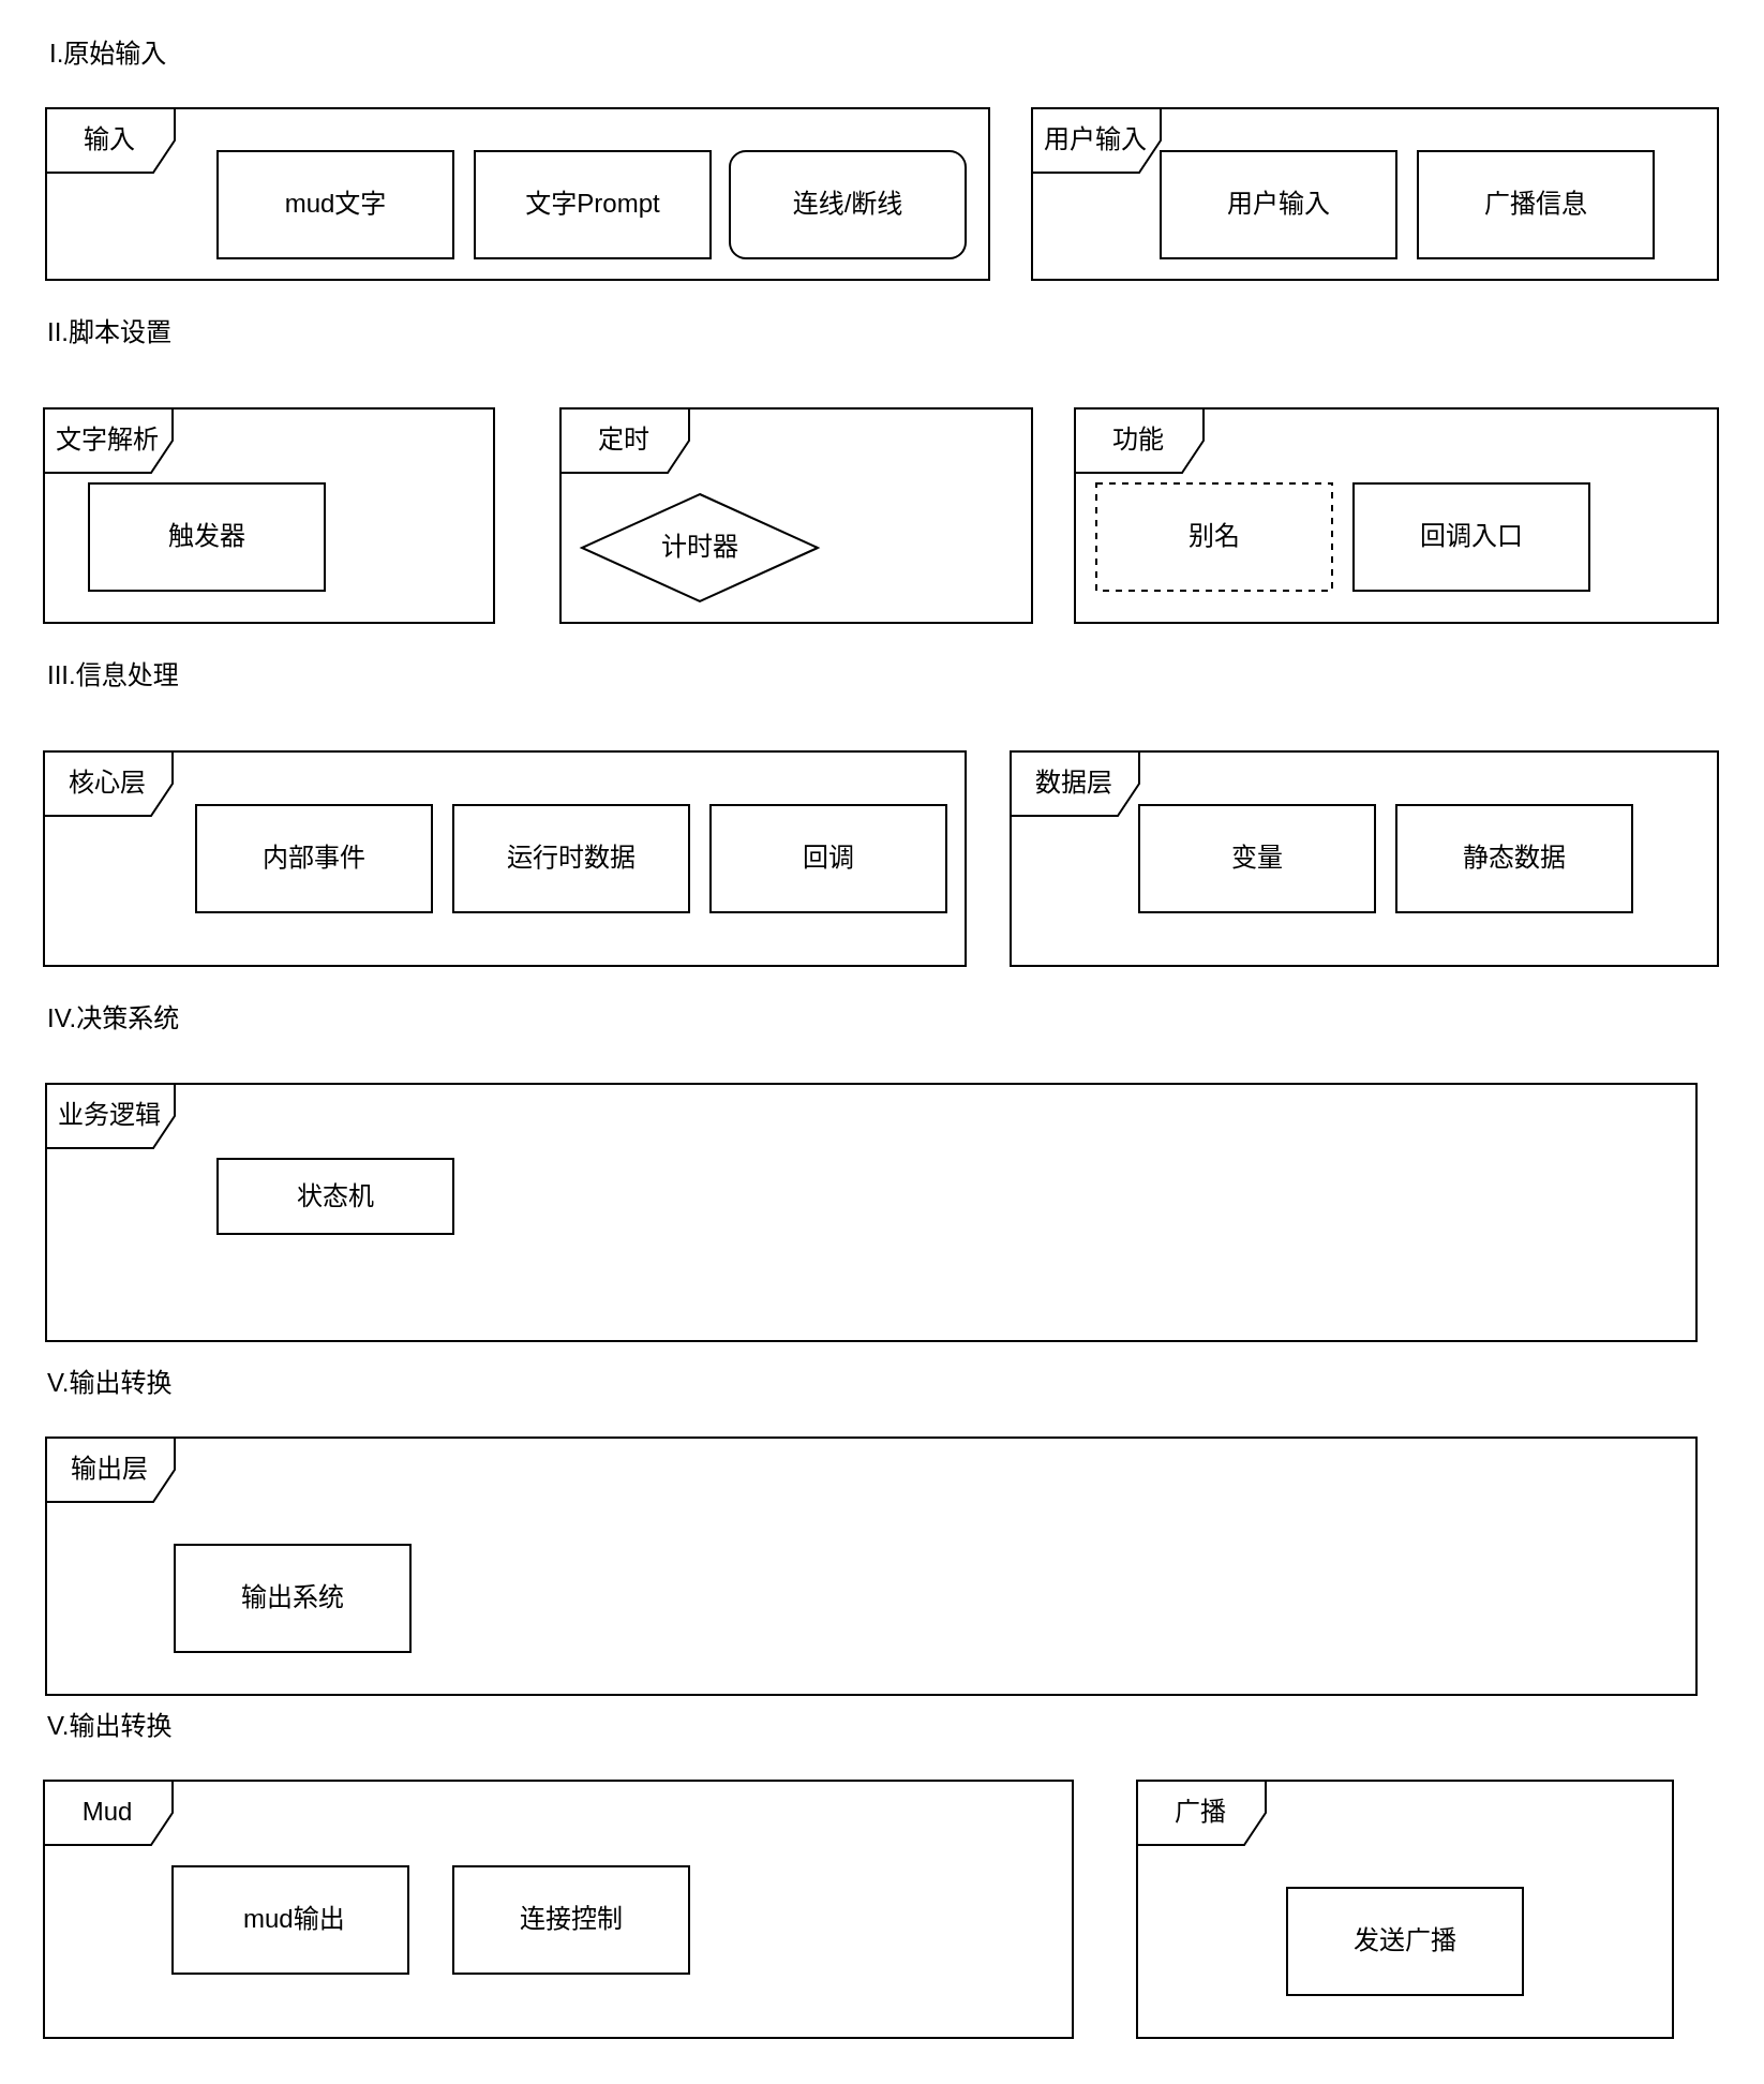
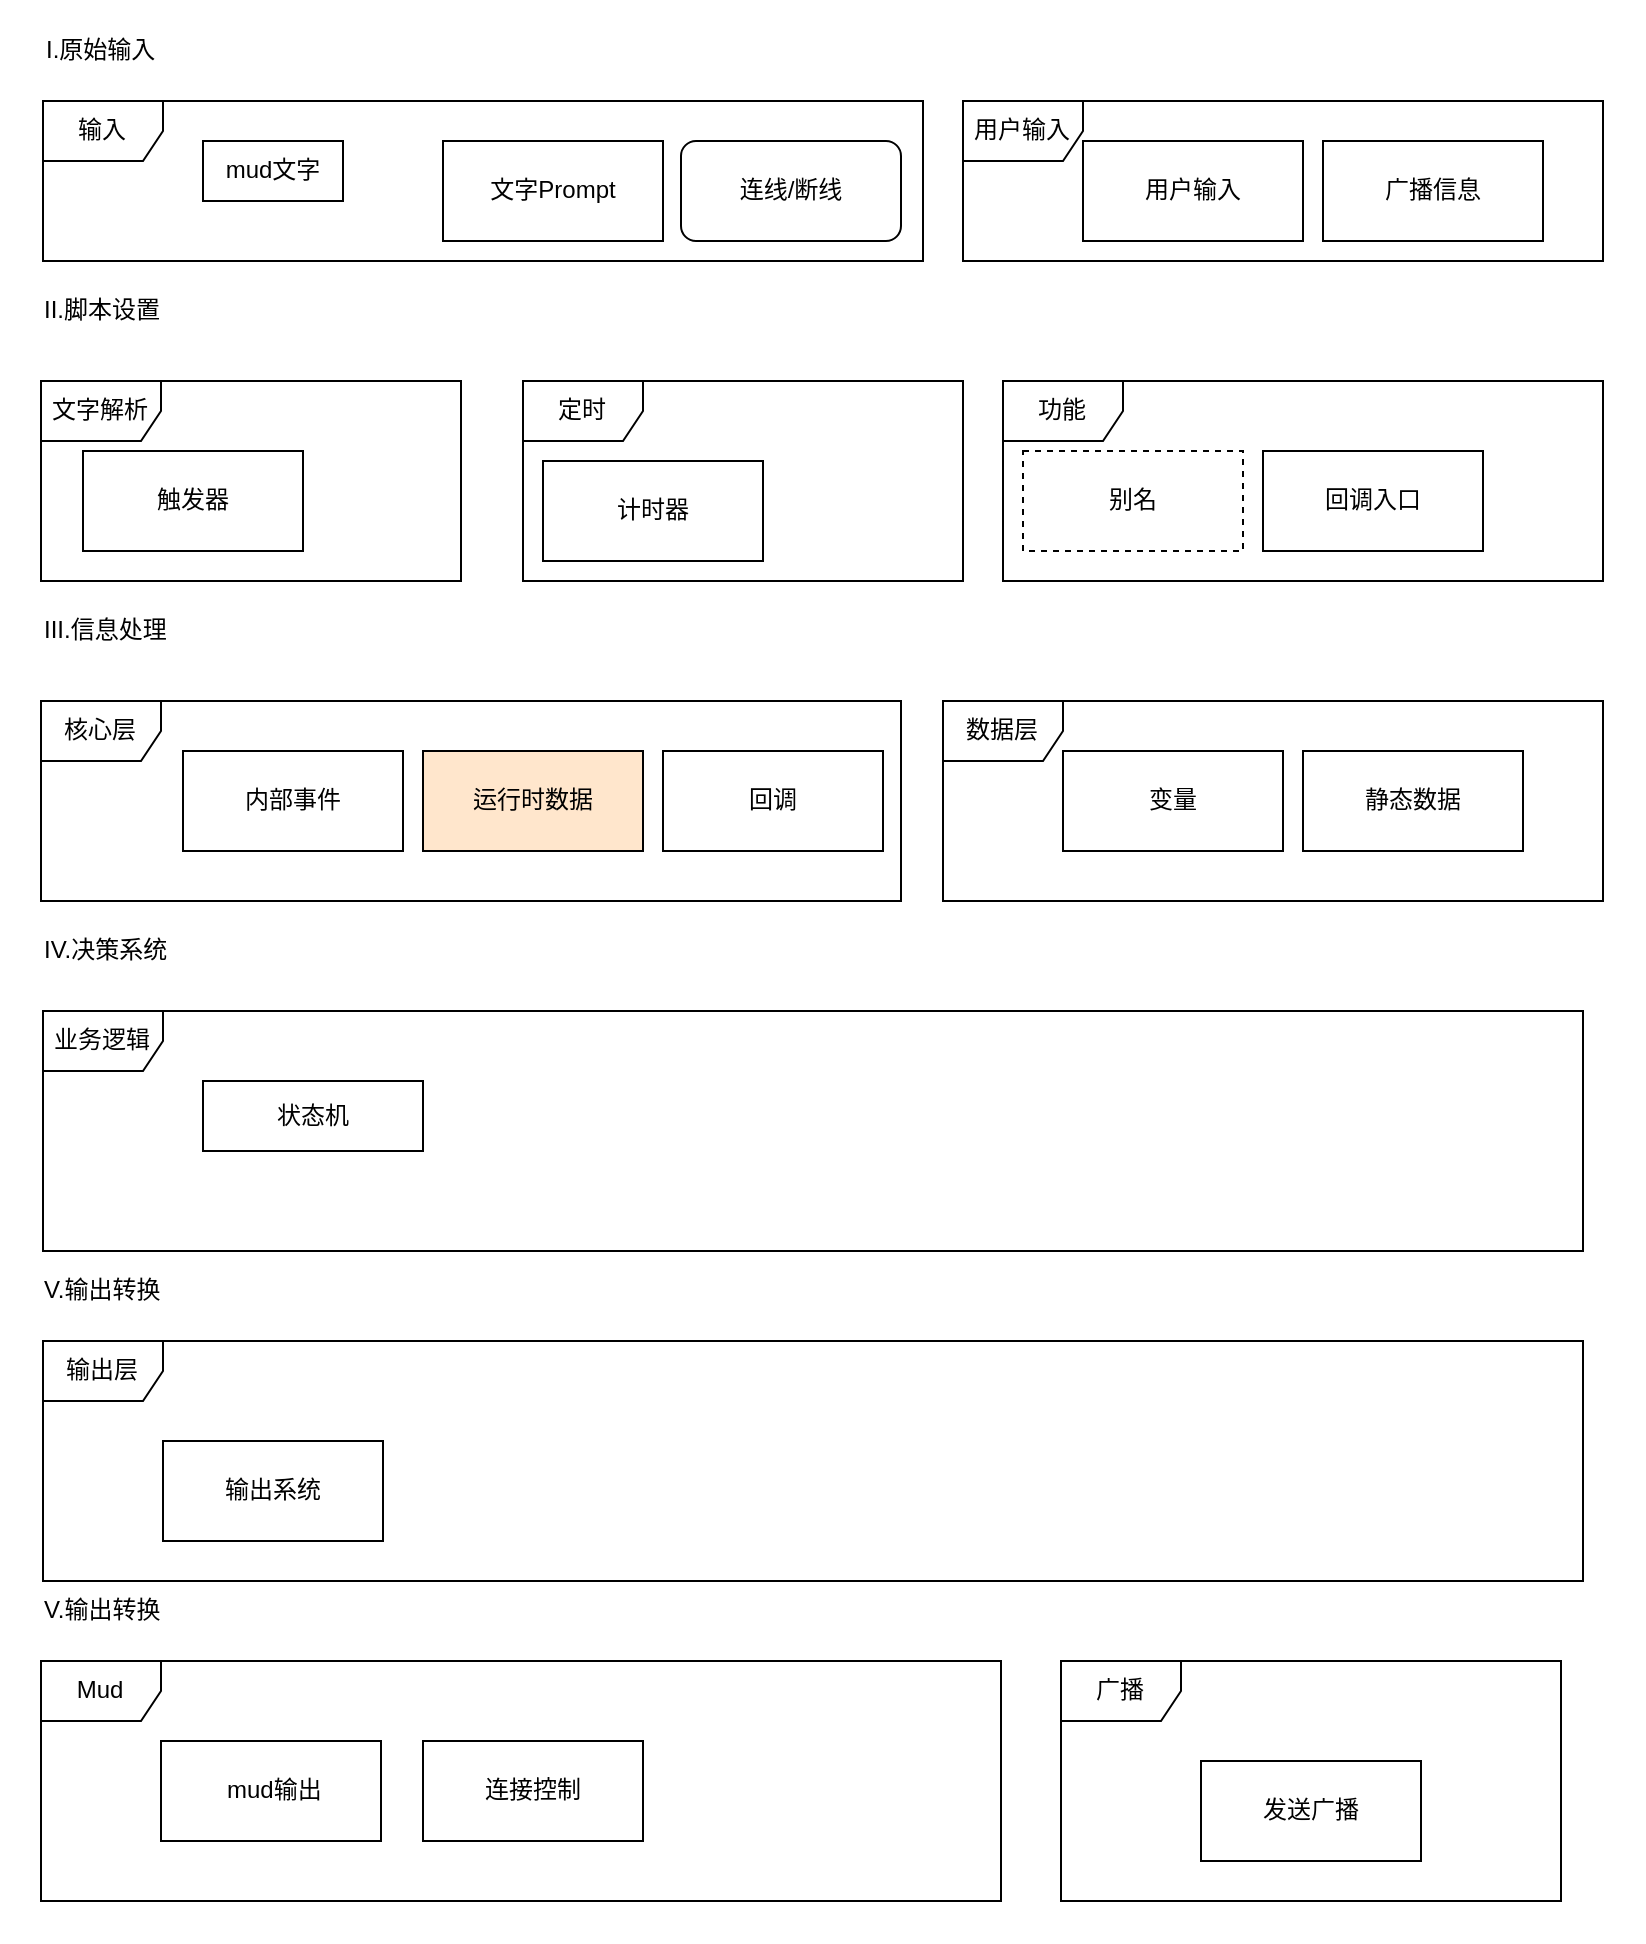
  <mxCell id="0" />
  <mxCell id="1" parent="0" />
  <mxCell id="2" value="输入" style="shape=umlFrame;whiteSpace=wrap;html=1;" vertex="1" parent="1"><mxGeometry x="21" y="50" width="440" height="80" as="geometry" /></mxCell>
- <mxCell id="3" value="mud文字" style="html=1;" vertex="1" parent="1"><mxGeometry x="101" y="70" width="110" height="50" as="geometry" /></mxCell>
+ <mxCell id="3" value="mud文字" style="html=1;" vertex="1" parent="1"><mxGeometry x="101" y="70" width="70" height="30" as="geometry" /></mxCell>
  <mxCell id="4" value="文字Prompt" style="html=1;" vertex="1" parent="1"><mxGeometry x="221" y="70" width="110" height="50" as="geometry" /></mxCell>
  <mxCell id="5" value="连线/断线" style="html=1;rounded=1;" vertex="1" parent="1"><mxGeometry x="340" y="70" width="110" height="50" as="geometry" /></mxCell>
  <mxCell id="6" value="用户输入" style="html=1;" vertex="1" parent="1"><mxGeometry x="541" y="70" width="110" height="50" as="geometry" /></mxCell>
  <mxCell id="7" value="广播信息" style="html=1;" vertex="1" parent="1"><mxGeometry x="661" y="70" width="110" height="50" as="geometry" /></mxCell>
  <mxCell id="8" value="文字解析" style="shape=umlFrame;whiteSpace=wrap;html=1;" vertex="1" parent="1"><mxGeometry x="20" y="190" width="210" height="100" as="geometry" /></mxCell>
  <mxCell id="9" value="触发器" style="html=1;" vertex="1" parent="1"><mxGeometry x="41" y="225" width="110" height="50" as="geometry" /></mxCell>
  <mxCell id="10" value="用户输入" style="shape=umlFrame;whiteSpace=wrap;html=1;" vertex="1" parent="1"><mxGeometry x="481" y="50" width="320" height="80" as="geometry" /></mxCell>
  <mxCell id="11" value="定时" style="shape=umlFrame;whiteSpace=wrap;html=1;" vertex="1" parent="1"><mxGeometry x="261" y="190" width="220" height="100" as="geometry" /></mxCell>
- <mxCell id="12" value="计时器" style="rhombus;html=1;" vertex="1" parent="1"><mxGeometry x="271" y="230" width="110" height="50" as="geometry" /></mxCell>
+ <mxCell id="12" value="计时器" style="html=1;" vertex="1" parent="1"><mxGeometry x="271" y="230" width="110" height="50" as="geometry" /></mxCell>
  <mxCell id="13" value="功能" style="shape=umlFrame;whiteSpace=wrap;html=1;" vertex="1" parent="1"><mxGeometry x="501" y="190" width="300" height="100" as="geometry" /></mxCell>
  <mxCell id="14" value="别名" style="html=1;dashed=1;" vertex="1" parent="1"><mxGeometry x="511" y="225" width="110" height="50" as="geometry" /></mxCell>
  <mxCell id="15" value="回调入口" style="html=1;" vertex="1" parent="1"><mxGeometry x="631" y="225" width="110" height="50" as="geometry" /></mxCell>
  <mxCell id="16" value="核心层" style="shape=umlFrame;whiteSpace=wrap;html=1;" vertex="1" parent="1"><mxGeometry x="20" y="350" width="430" height="100" as="geometry" /></mxCell>
  <mxCell id="17" value="内部事件" style="html=1;" vertex="1" parent="1"><mxGeometry x="91" y="375" width="110" height="50" as="geometry" /></mxCell>
- <mxCell id="18" value="运行时数据" style="html=1;" vertex="1" parent="1"><mxGeometry x="211" y="375" width="110" height="50" as="geometry" /></mxCell>
+ <mxCell id="18" value="运行时数据" style="html=1;fillColor=#ffe6cc;" vertex="1" parent="1"><mxGeometry x="211" y="375" width="110" height="50" as="geometry" /></mxCell>
  <mxCell id="19" value="回调" style="html=1;" vertex="1" parent="1"><mxGeometry x="331" y="375" width="110" height="50" as="geometry" /></mxCell>
  <mxCell id="20" value="数据层" style="shape=umlFrame;whiteSpace=wrap;html=1;" vertex="1" parent="1"><mxGeometry x="471" y="350" width="330" height="100" as="geometry" /></mxCell>
  <mxCell id="21" value="变量" style="html=1;" vertex="1" parent="1"><mxGeometry x="531" y="375" width="110" height="50" as="geometry" /></mxCell>
  <mxCell id="22" value="业务逻辑" style="shape=umlFrame;whiteSpace=wrap;html=1;" vertex="1" parent="1"><mxGeometry x="21" y="505" width="770" height="120" as="geometry" /></mxCell>
  <mxCell id="23" value="状态机" style="html=1;" vertex="1" parent="1"><mxGeometry x="101" y="540" width="110" height="35" as="geometry" /></mxCell>
  <mxCell id="24" value="输出层" style="shape=umlFrame;whiteSpace=wrap;html=1;" vertex="1" parent="1"><mxGeometry x="21" y="670" width="770" height="120" as="geometry" /></mxCell>
  <mxCell id="25" value="静态数据" style="html=1;" vertex="1" parent="1"><mxGeometry x="651" y="375" width="110" height="50" as="geometry" /></mxCell>
  <mxCell id="26" value="输出系统" style="html=1;" vertex="1" parent="1"><mxGeometry x="81" y="720" width="110" height="50" as="geometry" /></mxCell>
  <mxCell id="27" value="Mud" style="shape=umlFrame;whiteSpace=wrap;html=1;" vertex="1" parent="1"><mxGeometry x="20" y="830" width="480" height="120" as="geometry" /></mxCell>
  <mxCell id="28" value="&amp;nbsp;mud输出" style="html=1;" vertex="1" parent="1"><mxGeometry x="80" y="870" width="110" height="50" as="geometry" /></mxCell>
  <mxCell id="29" value="广播" style="shape=umlFrame;whiteSpace=wrap;html=1;" vertex="1" parent="1"><mxGeometry x="530" y="830" width="250" height="120" as="geometry" /></mxCell>
  <mxCell id="30" value="发送广播" style="html=1;" vertex="1" parent="1"><mxGeometry x="600" y="880" width="110" height="50" as="geometry" /></mxCell>
  <mxCell id="31" value="连接控制" style="html=1;" vertex="1" parent="1"><mxGeometry x="211" y="870" width="110" height="50" as="geometry" /></mxCell>
  <mxCell id="32" value="I.原始输入" style="text;html=1;strokeColor=none;fillColor=none;align=left;verticalAlign=middle;whiteSpace=wrap;rounded=0;" vertex="1" parent="1"><mxGeometry x="21" y="20" width="100" height="10" as="geometry" /></mxCell>
  <mxCell id="33" value="II.脚本设置" style="text;html=1;strokeColor=none;fillColor=none;align=left;verticalAlign=middle;whiteSpace=wrap;rounded=0;" vertex="1" parent="1"><mxGeometry x="20" y="150" width="100" height="10" as="geometry" /></mxCell>
  <mxCell id="34" value="III.信息处理" style="text;html=1;strokeColor=none;fillColor=none;align=left;verticalAlign=middle;whiteSpace=wrap;rounded=0;" vertex="1" parent="1"><mxGeometry x="20" y="310" width="100" height="10" as="geometry" /></mxCell>
  <mxCell id="35" value="IV.决策系统" style="text;html=1;strokeColor=none;fillColor=none;align=left;verticalAlign=middle;whiteSpace=wrap;rounded=0;" vertex="1" parent="1"><mxGeometry x="20" y="470" width="100" height="10" as="geometry" /></mxCell>
  <mxCell id="36" value="V.输出转换" style="text;html=1;strokeColor=none;fillColor=none;align=left;verticalAlign=middle;whiteSpace=wrap;rounded=0;" vertex="1" parent="1"><mxGeometry x="20" y="640" width="100" height="10" as="geometry" /></mxCell>
  <mxCell id="37" value="V.输出转换" style="text;html=1;strokeColor=none;fillColor=none;align=left;verticalAlign=middle;whiteSpace=wrap;rounded=0;" vertex="1" parent="1"><mxGeometry x="20" y="800" width="100" height="10" as="geometry" /></mxCell>
